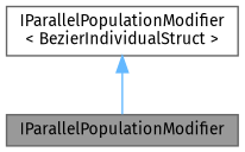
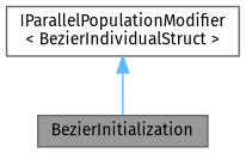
  digraph {
    fontname="Fira Sans"
    node [color=gray40 fontname="Fira Sans" fontsize=10 shape=box style=filled]
-   n1 [fillcolor=grey60 fontcolor=black height=0.2 label=IParallelPopulationModifier width=0.4]
+   n1 [fillcolor=grey60 fontcolor=black height=0.2 label=BezierInitialization width=0.4]
    n2 [fillcolor=white height=0.2 label="IParallelPopulationModifier\l\< BezierIndividualStruct \>" width=0.4]
    n2 -> n1 [color=steelblue1 dir=back fontname="Fira Sans" fontsize=10 labelfontname=Helvetica labelfontsize=10 style=solid]
  }
